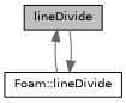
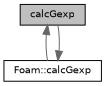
  digraph {
    rankdir=TB
    node [color=black fontname=Helvetica fontsize=10 shape=record]
    edge [color=gray40 dir=back fontname=Helvetica fontsize=10 labelfontname=Helvetica labelfontsize=10 style=solid]
-   n1 [fillcolor=grey75 fontcolor=black height=0.2 label=lineDivide style=filled width=0.4]
-   n2 [height=0.2 label="Foam::lineDivide" width=0.4]
+   n1 [fillcolor=grey75 fontcolor=black height=0.2 label=calcGexp style=filled width=0.4]
+   n2 [height=0.2 label="Foam::calcGexp" width=0.4]
    n1 -> n2
    n2 -> n1
  }
